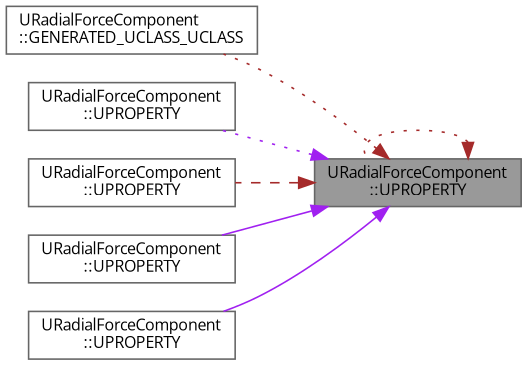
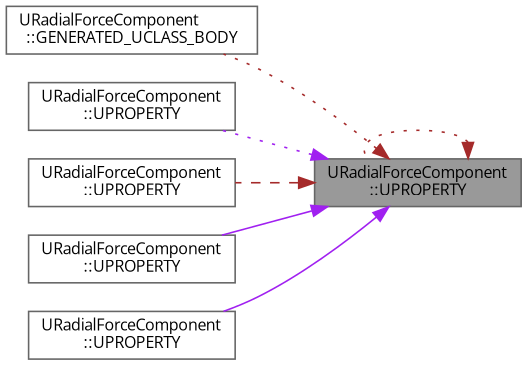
  digraph {
    rankdir=RL
    fontname="Open Sans"
    node [color=grey40 fillcolor=white fontname="Open Sans" fontsize=10 shape=box style=filled]
    edge [color=brown dir=back fontname="Open Sans" fontsize=10 labelfontname=Helvetica labelfontsize=10 style=dotted]
    n1 [color=gray40 fillcolor=grey60 fontcolor=black height=0.2 label="URadialForceComponent\l::UPROPERTY" width=0.4]
-   n2 [height=0.2 label="URadialForceComponent\l::GENERATED_UCLASS_UCLASS" width=0.4]
+   n2 [height=0.2 label="URadialForceComponent\l::GENERATED_UCLASS_BODY" width=0.4]
    n3 [height=0.2 label="URadialForceComponent\l::UPROPERTY" width=0.4]
    n4 [height=0.2 label="URadialForceComponent\l::UPROPERTY" width=0.4]
    n5 [height=0.2 label="URadialForceComponent\l::UPROPERTY" width=0.4]
    n6 [height=0.2 label="URadialForceComponent\l::UPROPERTY" width=0.4]
    n1 -> n1
    n1 -> n2
    n1 -> n3 [color=purple]
    n1 -> n4 [style=dashed]
    n1 -> n5 [color=purple style=solid]
    n1 -> n6 [color=purple style=solid]
  }
